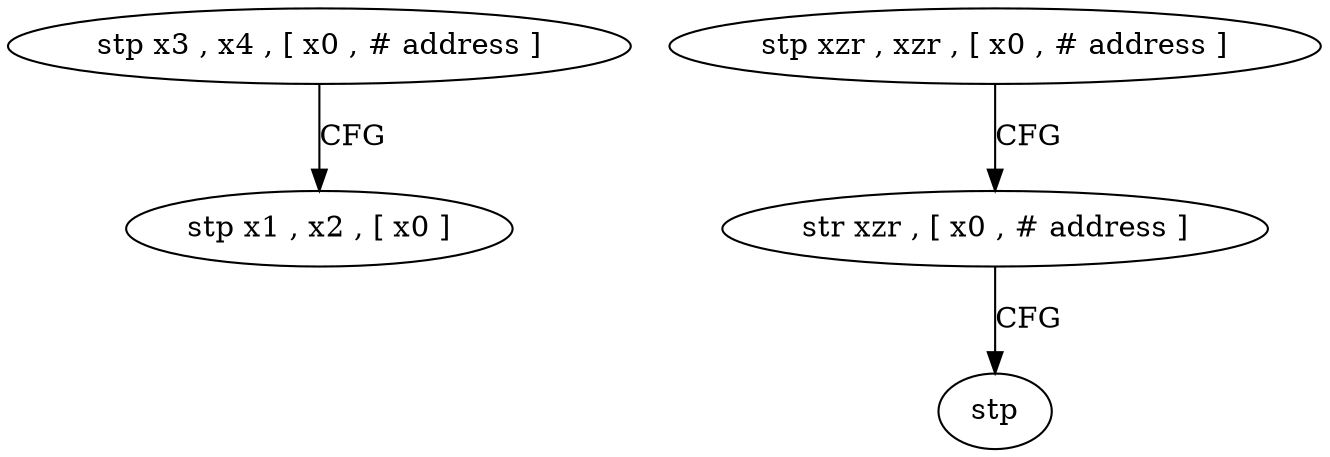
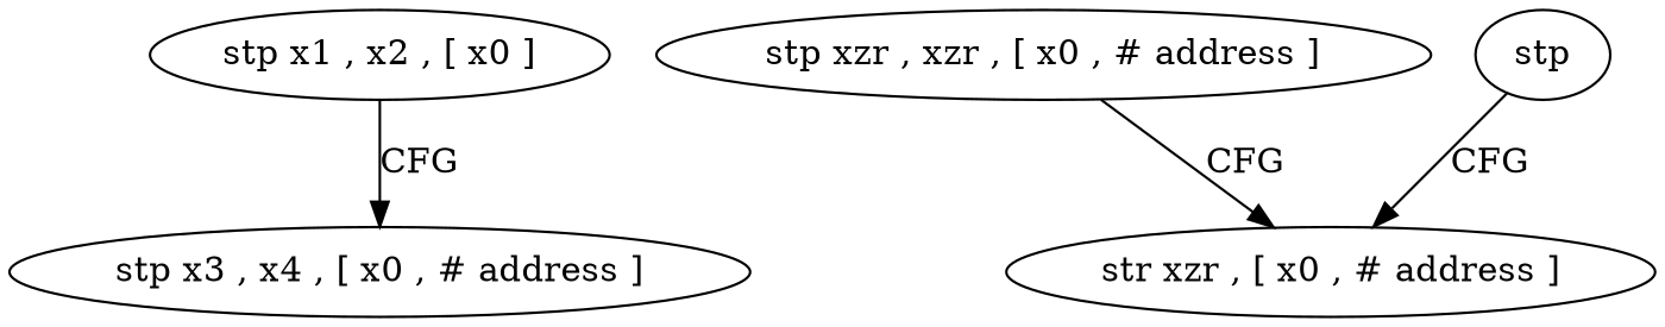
  digraph {
    n1 [label="stp x1 , x2 , [ x0 ]"]
    n2 [label="stp x3 , x4 , [ x0 , # address ]"]
    n3 [label="stp xzr , xzr , [ x0 , # address ]"]
    n4 [label="str xzr , [ x0 , # address ]"]
    n5 [label=stp]
-   n2 -> n1 [label=CFG]
+   n1 -> n2 [label=CFG]
    n3 -> n4 [label=CFG]
-   n4 -> n5 [label=CFG]
+   n5 -> n4 [label=CFG]
  }
